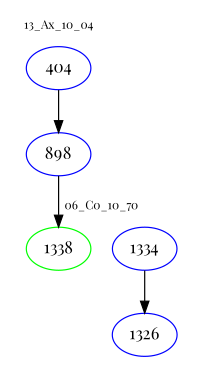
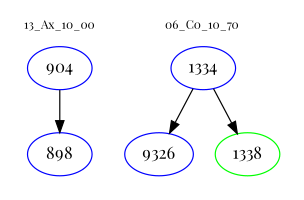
  digraph {
    fontname="Playfair Display"
    node [color=blue fontname="Playfair Display"]
    edge [color=black fontname="Playfair Display"]
-   n1 [label=404]
+   n1 [label=904]
    n2 [label=898]
    n3 [label=1334]
-   n4 [label=1326]
+   n4 [label=9326]
    n5 [color=green label=1338]
    subgraph cluster_1 {
      color=white
      fontsize=10
-     label="13_Ax_10_04"
+     label="13_Ax_10_00"
      n1
      n2
    }
    subgraph cluster_2 {
      color=white
      fontsize=10
      label="06_C0_10_70"
      n3
      n4
      n5
    }
    n1 -> n2
    n3 -> n4
-   n2 -> n5
+   n3 -> n5
  }
